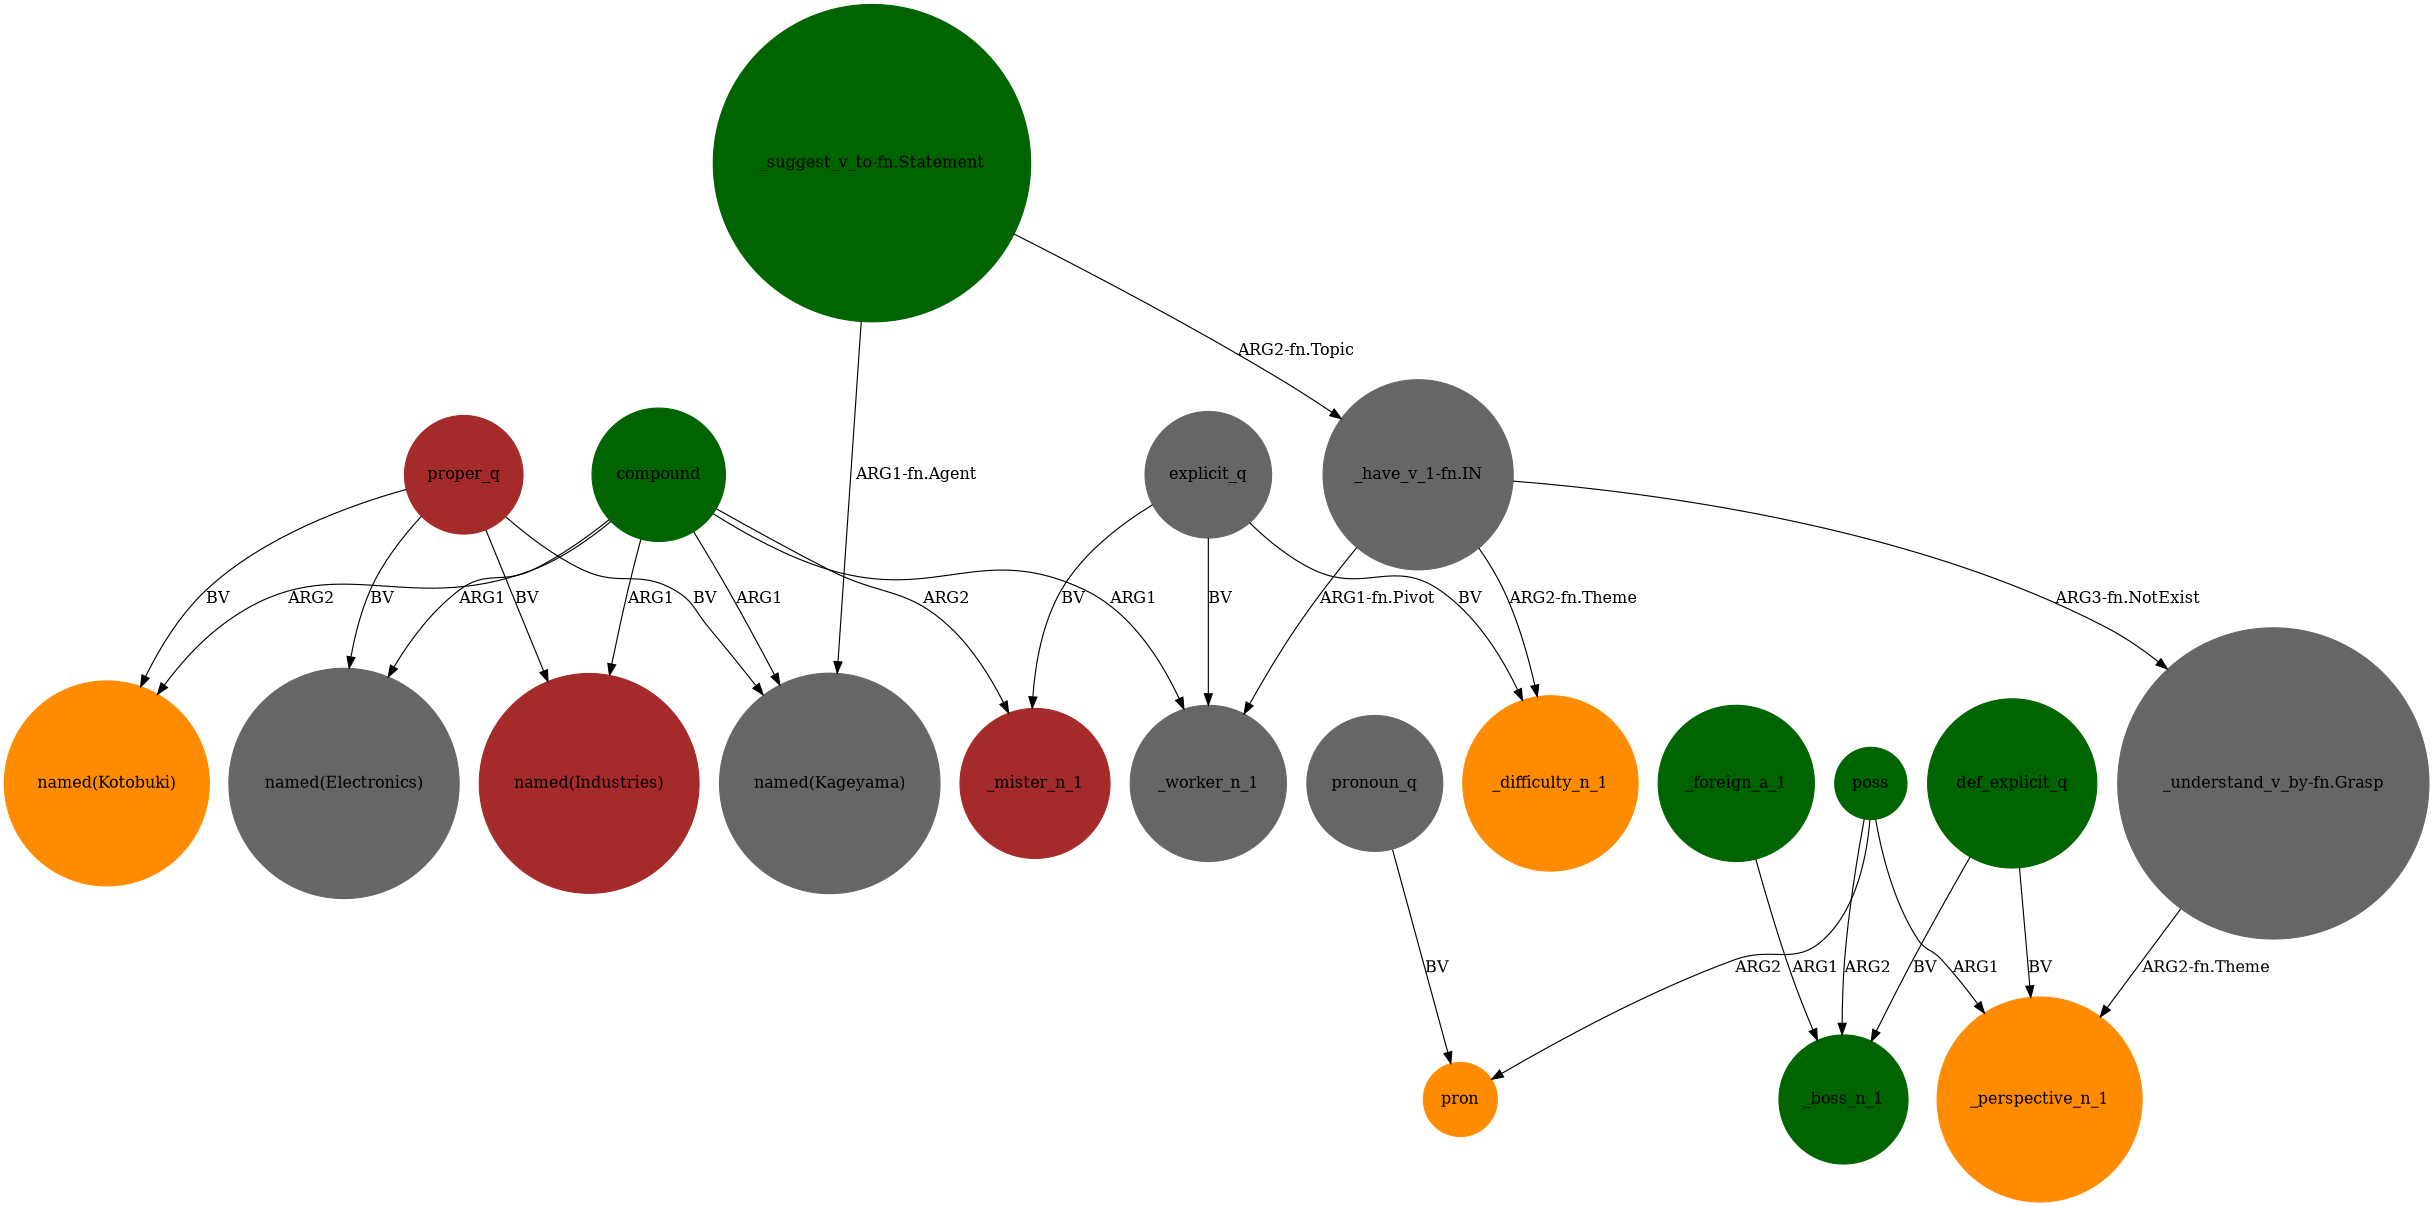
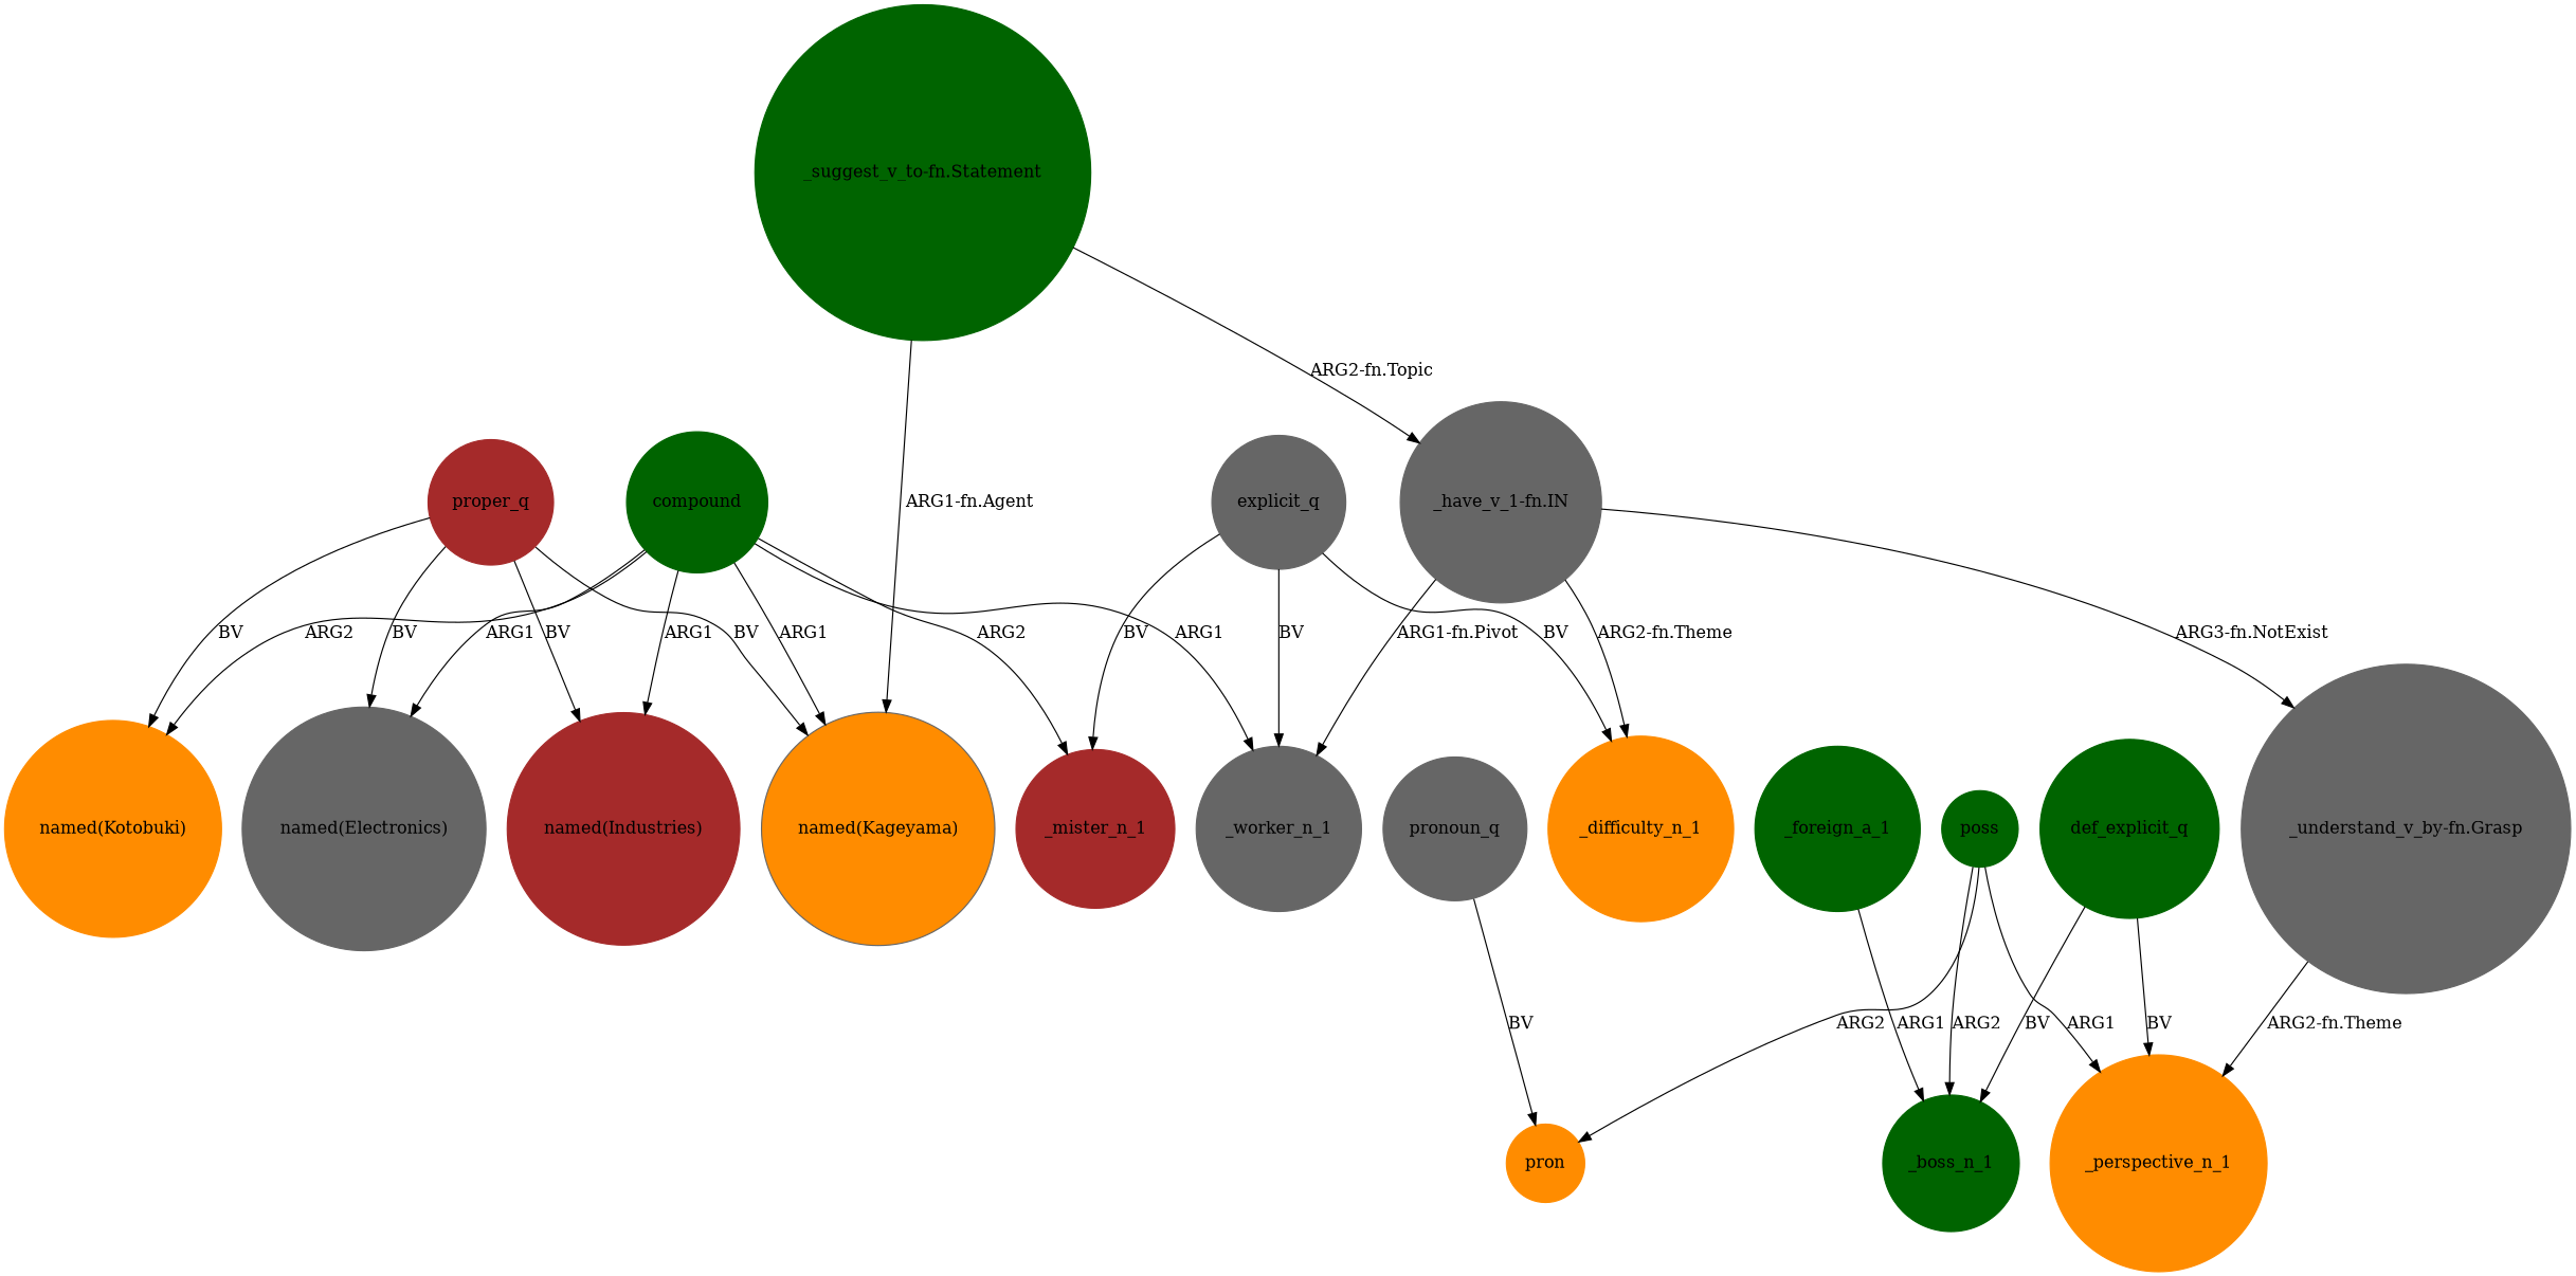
  digraph {
    node [color=gray40 shape=circle style=filled]
    compound [color=darkgreen]
    "named(Industries)" [color=brown]
-   "named(Kageyama)"
+   "named(Kageyama)" [fillcolor=darkorange]
    "named(Kotobuki)" [color=darkorange]
    "named(Electronics)"
    _mister_n_1 [color=brown]
    _worker_n_1
    _perspective_n_1 [color=darkorange]
    "_understand_v_by-fn.Grasp"
    poss [color=darkgreen]
    pron [color=darkorange]
    _boss_n_1 [color=darkgreen]
    proper_q [color=brown]
    "_suggest_v_to-fn.Statement" [color=darkgreen]
    "_have_v_1-fn.IN"
    _difficulty_n_1 [color=darkorange]
    n17 [label=explicit_q]
    pronoun_q
    _foreign_a_1 [color=darkgreen]
    def_explicit_q [color=darkgreen]
    compound -> "named(Industries)" [label=ARG1]
    compound -> "named(Kageyama)" [label=ARG1]
    compound -> "named(Kotobuki)" [label=ARG2]
    compound -> "named(Electronics)" [label=ARG1]
    compound -> _mister_n_1 [label=ARG2]
    compound -> _worker_n_1 [label=ARG1]
    "_understand_v_by-fn.Grasp" -> _perspective_n_1 [label="ARG2-fn.Theme"]
    poss -> _perspective_n_1 [label=ARG1]
    poss -> pron [label=ARG2]
    poss -> _boss_n_1 [label=ARG2]
    proper_q -> "named(Industries)" [label=BV]
    proper_q -> "named(Kageyama)" [label=BV]
    proper_q -> "named(Kotobuki)" [label=BV]
    proper_q -> "named(Electronics)" [label=BV]
    "_suggest_v_to-fn.Statement" -> "named(Kageyama)" [label="ARG1-fn.Agent"]
    "_suggest_v_to-fn.Statement" -> "_have_v_1-fn.IN" [label="ARG2-fn.Topic"]
    "_have_v_1-fn.IN" -> _worker_n_1 [label="ARG1-fn.Pivot"]
    "_have_v_1-fn.IN" -> "_understand_v_by-fn.Grasp" [label="ARG3-fn.NotExist"]
    "_have_v_1-fn.IN" -> _difficulty_n_1 [label="ARG2-fn.Theme"]
    n17 -> _mister_n_1 [label=BV]
    n17 -> _worker_n_1 [label=BV]
    n17 -> _difficulty_n_1 [label=BV]
    pronoun_q -> pron [label=BV]
    _foreign_a_1 -> _boss_n_1 [label=ARG1]
    def_explicit_q -> _perspective_n_1 [label=BV]
    def_explicit_q -> _boss_n_1 [label=BV]
  }
